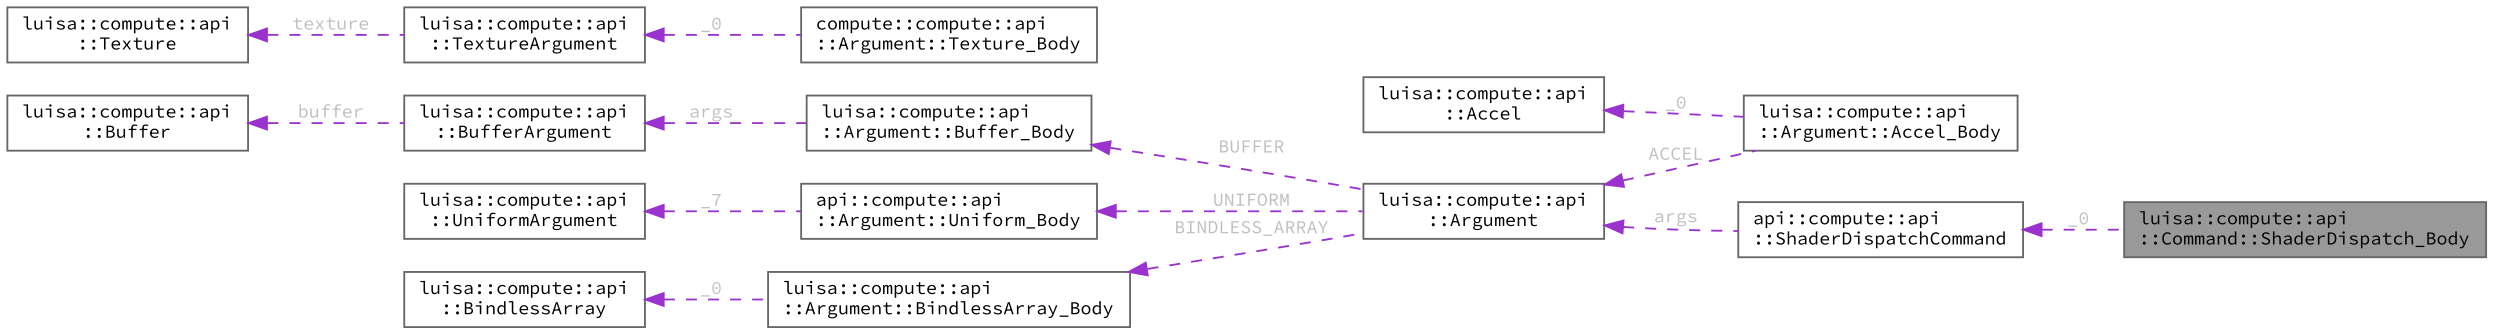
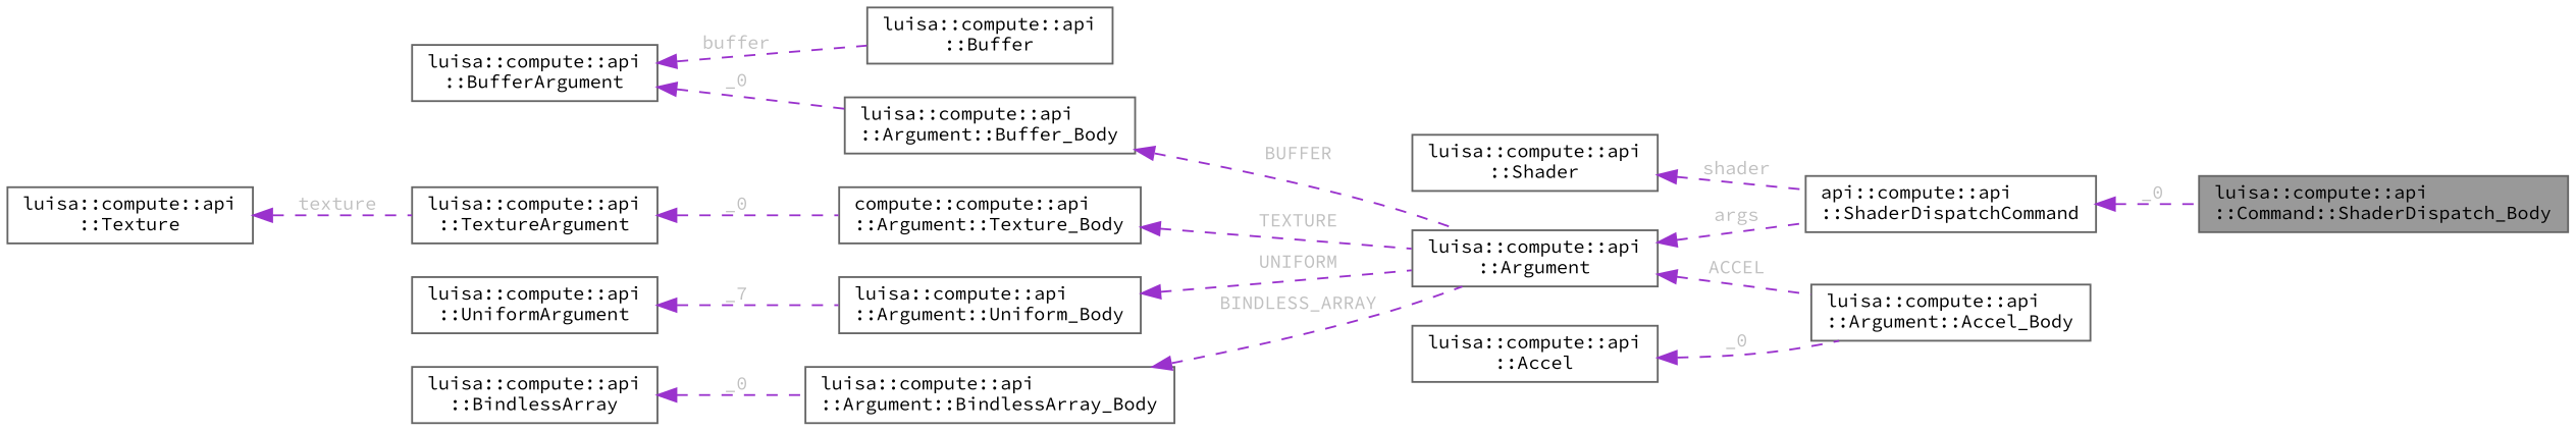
  digraph {
    fontname="Source Code Pro"
    rankdir=LR
    node [color=gray40 fillcolor=white fontname="Source Code Pro" fontsize=10 shape=box style=filled]
    edge [color=darkorchid3 dir=back fontcolor=grey fontname="Source Code Pro" fontsize=10 labelfontname=Helvetica labelfontsize=10 style=dashed]
    n1 [fillcolor=grey60 fontcolor=black height=0.2 label="luisa::compute::api\l::Command::ShaderDispatch_Body" width=0.4]
    n2 [height=0.2 label="api::compute::api\l::ShaderDispatchCommand" width=0.4]
+   n3 [height=0.2 label="luisa::compute::api\l::Shader" width=0.4]
    n4 [height=0.2 label="luisa::compute::api\l::Argument" width=0.4]
    n5 [height=0.2 label="luisa::compute::api\l::Argument::Accel_Body" width=0.4]
    n6 [height=0.2 label="luisa::compute::api\l::Argument::Buffer_Body" width=0.4]
    n7 [height=0.2 label="luisa::compute::api\l::BufferArgument" width=0.4]
    n8 [height=0.2 label="luisa::compute::api\l::Buffer" width=0.4]
    n9 [height=0.2 label="compute::compute::api\l::Argument::Texture_Body" width=0.4]
    n10 [height=0.2 label="luisa::compute::api\l::TextureArgument" width=0.4]
    n11 [height=0.2 label="luisa::compute::api\l::Texture" width=0.4]
-   n12 [height=0.2 label="api::compute::api\l::Argument::Uniform_Body" width=0.4]
+   n12 [height=0.2 label="luisa::compute::api\l::Argument::Uniform_Body" width=0.4]
    n13 [height=0.2 label="luisa::compute::api\l::UniformArgument" width=0.4]
    n14 [height=0.2 label="luisa::compute::api\l::Argument::BindlessArray_Body" width=0.4]
    n15 [height=0.2 label="luisa::compute::api\l::BindlessArray" width=0.4]
    n16 [height=0.2 label="luisa::compute::api\l::Accel" width=0.4]
    n2 -> n1 [label=" _0"]
+   n3 -> n2 [label=" shader"]
    n4 -> n2 [label=" args"]
    n4 -> n5 [label=" ACCEL"]
    n6 -> n4 [label=" BUFFER"]
-   n7 -> n6 [label=" args"]
-   n8 -> n7 [label=" buffer"]
+   n7 -> n6 [label=" _0"]
+   n7 -> n8 [label=" buffer"]
+   n9 -> n4 [label=" TEXTURE"]
    n10 -> n9 [label=" _0"]
    n11 -> n10 [label=" texture"]
    n12 -> n4 [label=" UNIFORM"]
    n13 -> n12 [label=" _7"]
    n14 -> n4 [label=" BINDLESS_ARRAY"]
    n15 -> n14 [label=" _0"]
    n16 -> n5 [label=" _0"]
  }
